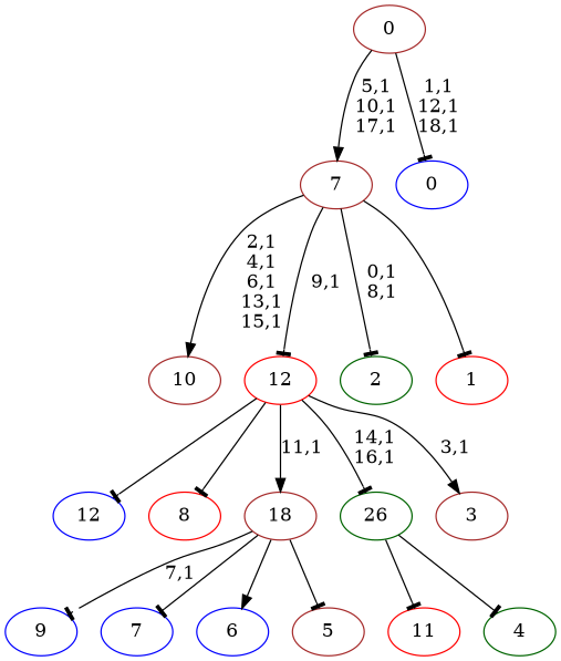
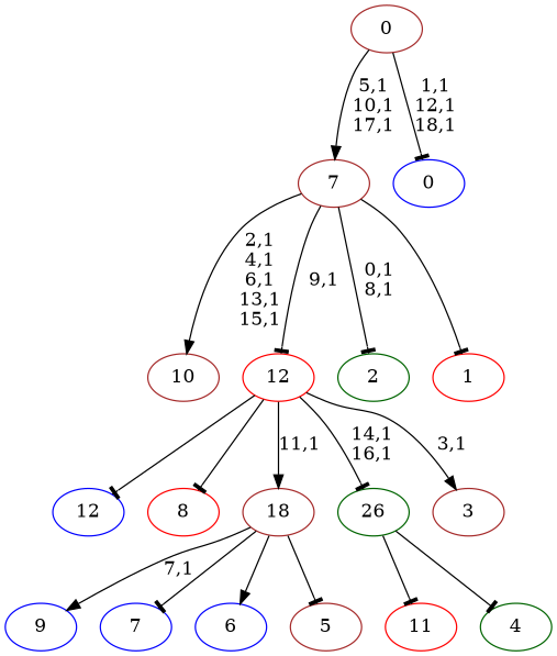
  digraph {
    node [color=brown]
    edge [arrowhead=tee]
    n1 [color=blue label=12]
    n2 [color=red label=11]
    n3 [label=10]
    n4 [color=blue label=9]
    n5 [color=red label=8]
    n6 [color=blue label=7]
    n7 [color=blue label=6]
    n8 [label=5]
    18
    n10 [color=darkgreen label=4]
    n11 [color=darkgreen label=26]
    n12 [label=3]
    12 [color=red]
    n14 [color=darkgreen label=2]
    n15 [color=red label=1]
    7
    n17 [color=blue label=0]
    0
-   18 -> n4 [label="7,1"]
+   18 -> n4 [arrowhead=normal label="7,1"]
    18 -> n6
    18 -> n7 [arrowhead=normal]
    18 -> n8
    n11 -> n2
    n11 -> n10
    12 -> n1
    12 -> n5
    12 -> 18 [arrowhead=normal label="11,1"]
    12 -> n11 [label="14,1\n16,1"]
    12 -> n12 [arrowhead=normal label="3,1"]
    7 -> n3 [arrowhead=normal label="2,1\n4,1\n6,1\n13,1\n15,1"]
    7 -> 12 [label="9,1"]
    7 -> n14 [label="0,1\n8,1"]
    7 -> n15
    0 -> 7 [arrowhead=normal label="5,1\n10,1\n17,1"]
    0 -> n17 [label="1,1\n12,1\n18,1"]
  }
